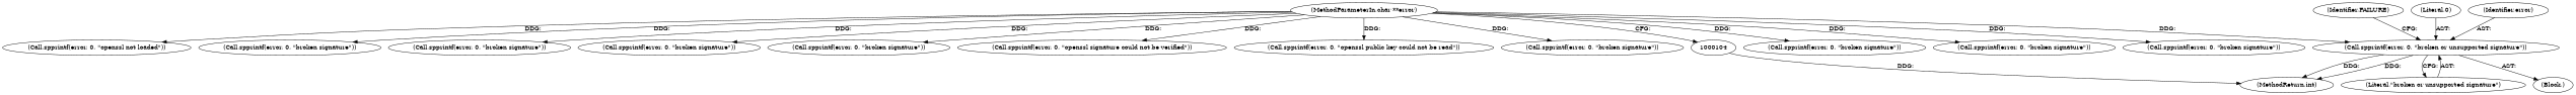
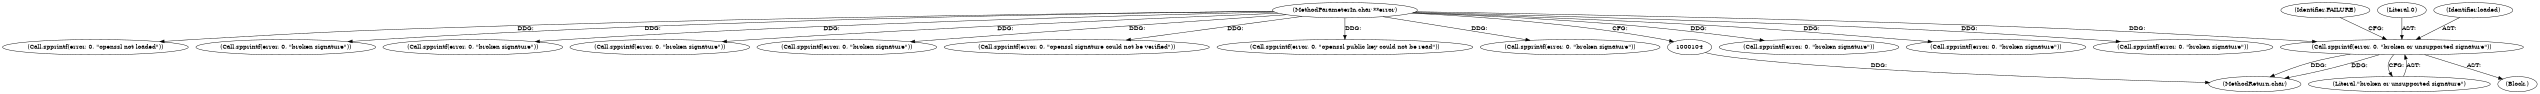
  digraph {
    n1 [label="(Call,spprintf(error, 0, \"broken or unsupported signature\"))"]
    n2 [label="(Block,)"]
-   n3 [label="(MethodReturn,int)"]
+   n3 [label="(MethodReturn,char)"]
    n4 [label="(Literal,\"broken or unsupported signature\")"]
    n5 [label="(MethodParameterIn,char **error)"]
    n6 [label="(Call,spprintf(error, 0, \"broken signature\"))"]
    n7 [label="(Call,spprintf(error, 0, \"broken signature\"))"]
    n8 [label="(Call,spprintf(error, 0, \"broken signature\"))"]
    n9 [label="(Call,spprintf(error, 0, \"openssl not loaded\"))"]
    n10 [label="(Call,spprintf(error, 0, \"broken signature\"))"]
    n11 [label="(Call,spprintf(error, 0, \"broken signature\"))"]
    n12 [label="(Call,spprintf(error, 0, \"broken signature\"))"]
    n13 [label="(Call,spprintf(error, 0, \"broken signature\"))"]
    n14 [label="(Call,spprintf(error, 0, \"openssl signature could not be verified\"))"]
    n15 [label="(Call,spprintf(error, 0, \"openssl public key could not be read\"))"]
    n16 [label="(Call,spprintf(error, 0, \"broken signature\"))"]
    1000104
    n18 [label="(Identifier,FAILURE)"]
    n19 [label="(Literal,0)"]
-   n20 [label="(Identifier,error)"]
+   n20 [label="(Identifier,loaded)"]
    n1 -> n2 [label="AST: "]
    n1 -> n3 [label="DDG: "]
    n1 -> n3 [label="DDG: "]
    n1 -> n4 [label="CFG: "]
    n4 -> n1 [label="AST: "]
    n5 -> n1 [label="DDG: "]
    n5 -> n6 [label="DDG: "]
    n5 -> n7 [label="DDG: "]
    n5 -> n8 [label="DDG: "]
    n5 -> n9 [label="DDG: "]
    n5 -> n10 [label="DDG: "]
    n5 -> n11 [label="DDG: "]
    n5 -> n12 [label="DDG: "]
    n5 -> n13 [label="DDG: "]
    n5 -> n14 [label="DDG: "]
    n5 -> n15 [label="DDG: "]
    n5 -> n16 [label="DDG: "]
    n5 -> 1000104 [label="CFG: "]
    1000104 -> n3 [label="DDG: "]
    n18 -> n1 [label="CFG: "]
    n19 -> n1 [label="AST: "]
    n20 -> n1 [label="AST: "]
  }
